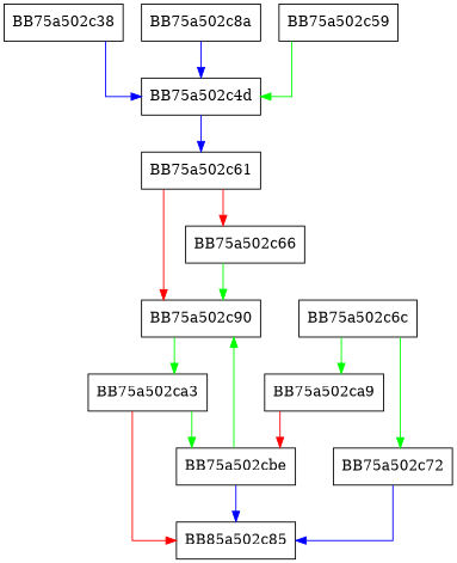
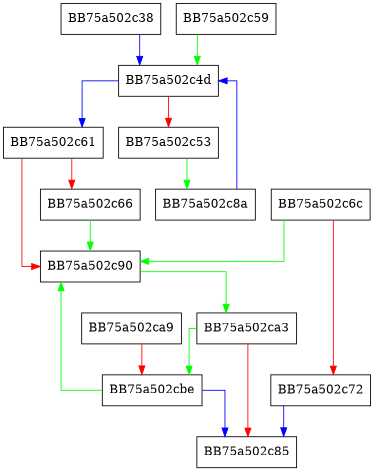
  digraph {
    splines=ortho
    node [shape=box]
    edge [color=green]
    BB75a502c38
    BB75a502c4d
    BB75a502c61
+   BB75a502c53
    BB75a502c90
    BB75a502c66
    BB75a502c8a
    BB75a502ca3
    BB75a502c59
    BB75a502cbe
-   BB75a502c85 [label=BB85a502c85]
+   BB75a502c85
    BB75a502c6c
    BB75a502c72
    BB75a502ca9
    BB75a502c38 -> BB75a502c4d [color=blue]
    BB75a502c4d -> BB75a502c61 [color=blue]
+   BB75a502c4d -> BB75a502c53 [color=red]
    BB75a502c61 -> BB75a502c90 [color=red]
    BB75a502c61 -> BB75a502c66 [color=red]
+   BB75a502c53 -> BB75a502c8a
    BB75a502c90 -> BB75a502ca3
    BB75a502c66 -> BB75a502c90
    BB75a502c8a -> BB75a502c4d [color=blue]
    BB75a502ca3 -> BB75a502cbe
    BB75a502ca3 -> BB75a502c85 [color=red]
    BB75a502c59 -> BB75a502c4d
    BB75a502cbe -> BB75a502c90
    BB75a502cbe -> BB75a502c85 [color=blue]
-   BB75a502c6c -> BB75a502ca9
-   BB75a502c6c -> BB75a502c72
+   BB75a502c6c -> BB75a502c90
+   BB75a502c6c -> BB75a502c72 [color=red]
    BB75a502c72 -> BB75a502c85 [color=blue]
    BB75a502ca9 -> BB75a502cbe [color=red]
  }
